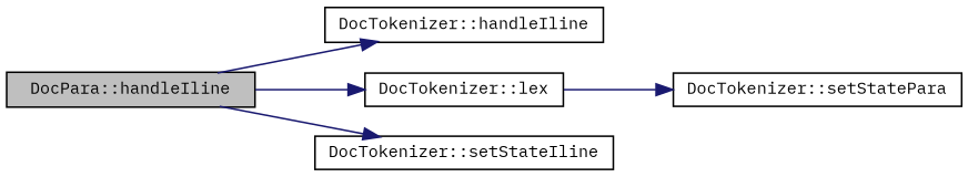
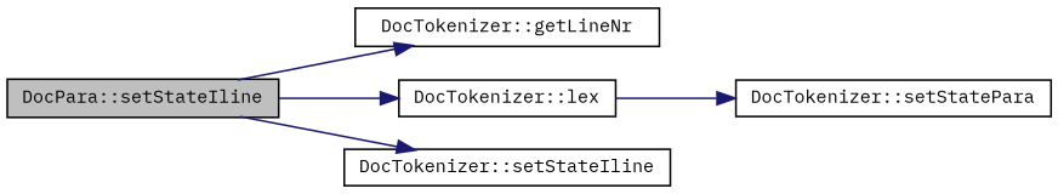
  digraph {
    fontname="IBM Plex Mono"
    rankdir=LR
    node [color=black fillcolor=white fontname="IBM Plex Mono" fontsize=10 shape=record style=filled]
    edge [color=midnightblue fontname="IBM Plex Mono" fontsize=10 labelfontname=Helvetica labelfontsize=10 style=solid]
-   n1 [fillcolor=grey75 fontcolor=black height=0.2 label="DocPara::handleIline" width=0.4]
-   n2 [height=0.2 label="DocTokenizer::handleIline" width=0.4]
+   n1 [fillcolor=grey75 fontcolor=black height=0.2 label="DocPara::setStateIline" width=0.4]
+   n2 [height=0.2 label="DocTokenizer::getLineNr" width=0.4]
    n3 [height=0.2 label="DocTokenizer::lex" width=0.4]
    n4 [height=0.2 label="DocTokenizer::setStateIline" width=0.4]
    n5 [height=0.2 label="DocTokenizer::setStatePara" width=0.4]
    n1 -> n2
    n1 -> n3
    n1 -> n4
    n3 -> n5
  }
